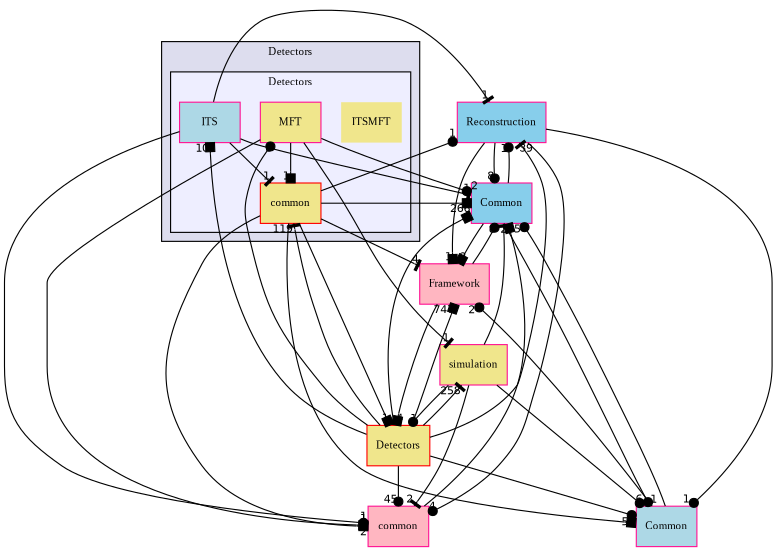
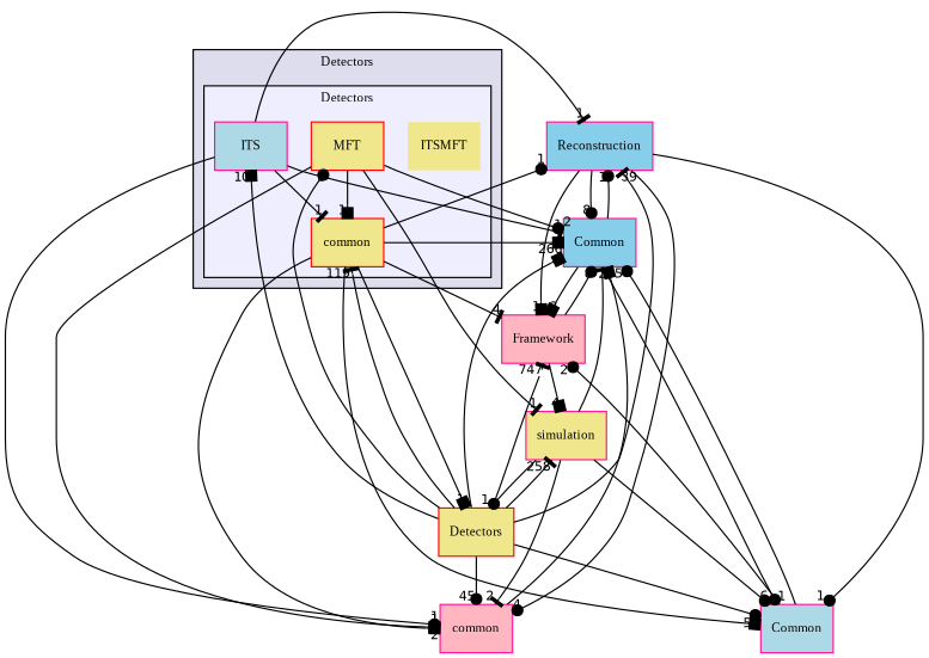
  digraph {
    compound=true
    fontname="Liberation Serif"
    node [fontname="Liberation Serif" fontsize=10 shape=box style=filled fillcolor=khaki color=deeppink]
    edge [headlabel=1 labeldistance=1.5 labelfontname=Helvetica labelfontsize=10 arrowhead=dot fontname="Liberation Serif"]
    n1 [label=ITSMFT shape=plaintext]
    n2 [color=red label=common]
    n3 [fillcolor=lightblue label=ITS]
-   n4 [label=MFT]
+   n4 [color=red label=MFT]
    n5 [label=Reconstruction fillcolor=skyblue]
    n6 [label=Common fillcolor=skyblue]
    n7 [color=red label=Detectors]
    n8 [label=Common fillcolor=lightblue]
    n9 [label=common fillcolor=lightpink]
    n10 [label=Framework fillcolor=lightpink]
    n11 [label=simulation]
    subgraph cluster_1 {
      bgcolor="#ddddee"
      fontsize=10
      label=Detectors
      pencolor=black
      subgraph cluster_2 {
        bgcolor="#eeeeff"
        fontsize=10
        pencolor=black
        n1
        n2
        n3
        n4
      }
    }
    n2 -> n5
    n2 -> n6 [arrowhead=box]
    n2 -> n7 [arrowhead=box]
    n2 -> n8 [arrowhead=box]
    n2 -> n9 [headlabel=2 arrowhead=box]
    n2 -> n10 [headlabel=4 arrowhead=tee]
    n3 -> n2 [arrowhead=tee]
    n3 -> n5 [arrowhead=tee]
    n3 -> n6 [arrowhead=tee]
    n3 -> n9
    n4 -> n2 [arrowhead=box]
    n4 -> n6 [headlabel=2]
    n4 -> n9 [arrowhead=box]
    n4 -> n11 [arrowhead=tee]
    n5 -> n6 [headlabel=8]
    n5 -> n8
    n5 -> n9 [headlabel=4]
    n5 -> n10 [arrowhead=box]
    n6 -> n5
    n6 -> n8
    n6 -> n10 [headlabel=2 arrowhead=box]
    n7 -> n2 [headlabel=119 arrowhead=tee]
    n7 -> n3 [headlabel=10 arrowhead=box]
    n7 -> n4 [headlabel=8]
    n7 -> n5 [headlabel=39 arrowhead=tee]
    n7 -> n6 [headlabel=266 arrowhead=box]
    n7 -> n8 [headlabel=58]
    n7 -> n9 [headlabel=45]
-   n7 -> n10 [headlabel=747 arrowhead=box]
+   n7 -> n10 [headlabel=747 arrowhead=tee]
    n7 -> n11 [headlabel=258 arrowhead=tee]
    n8 -> n6 [headlabel=5]
    n8 -> n10 [headlabel=2]
    n9 -> n6 [headlabel=2 arrowhead=box]
    n10 -> n6 [headlabel=8]
-   n10 -> n7 [headlabel=4 arrowhead=box]
+   n10 -> n11 [headlabel=4 arrowhead=box]
    n11 -> n6 [headlabel=5 arrowhead=tee]
    n11 -> n7
    n11 -> n8 [headlabel=6]
    n11 -> n9 [headlabel=2 arrowhead=tee]
  }
